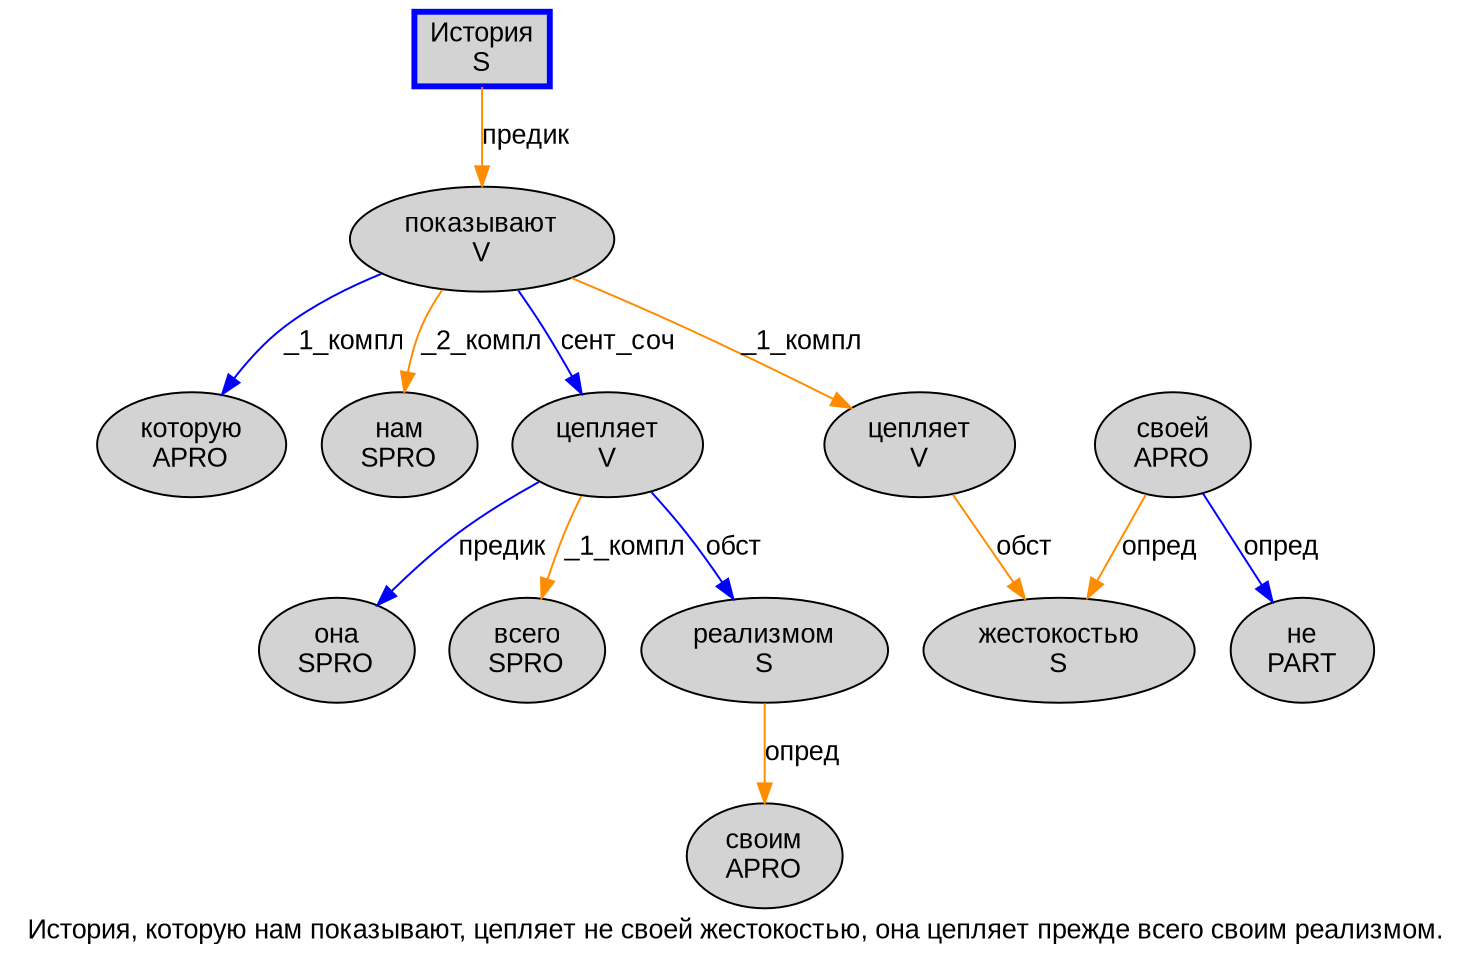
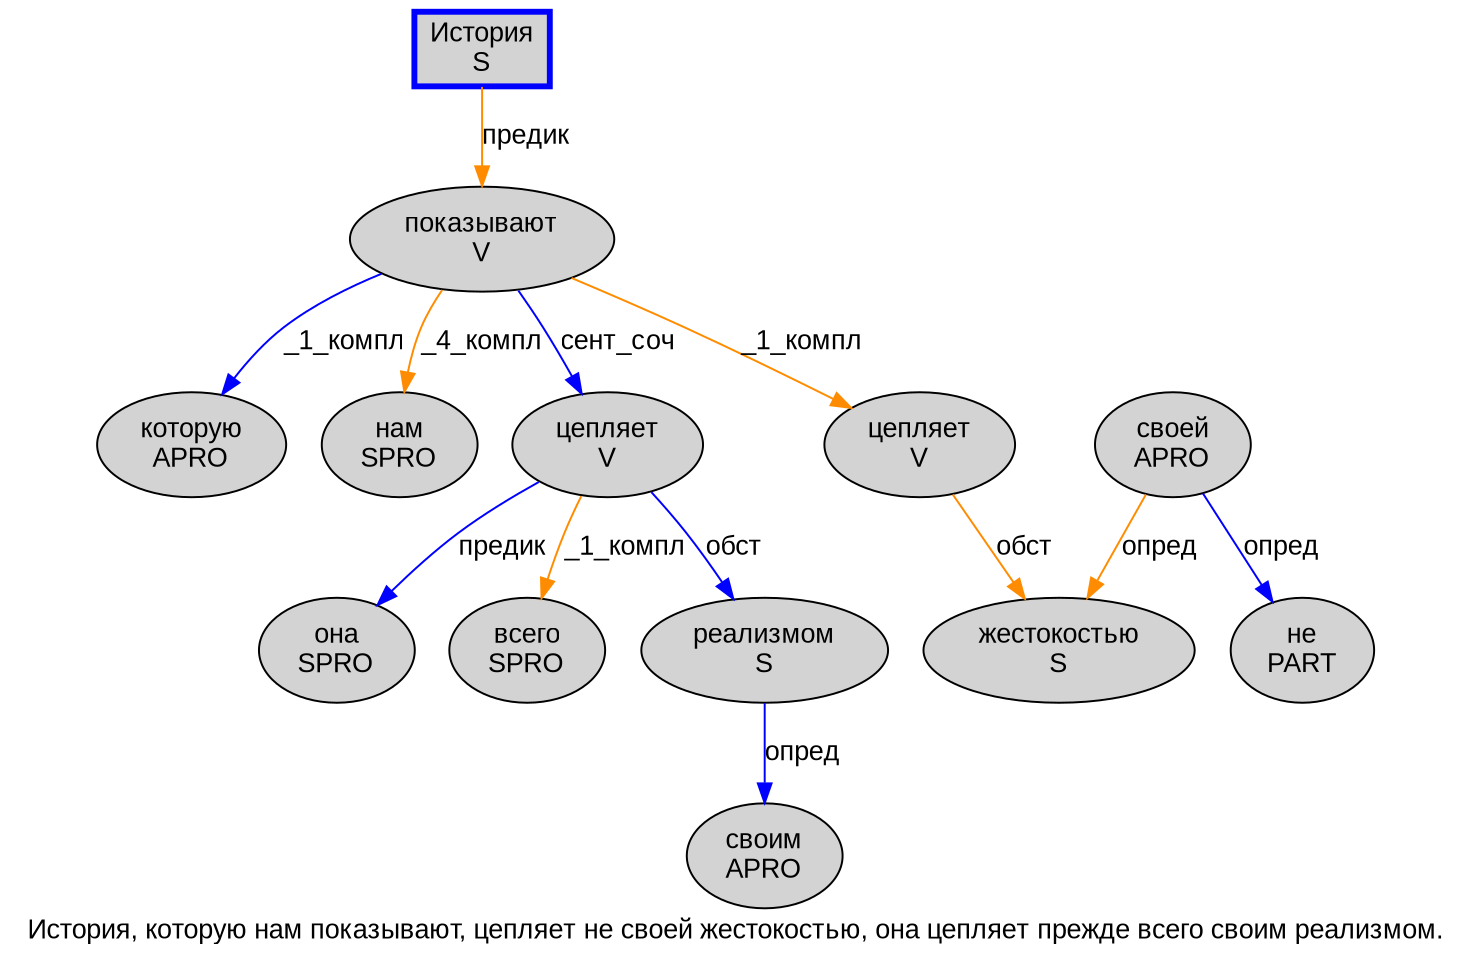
  digraph {
    fontname="Liberation Sans"
    label="История, которую нам показывают, цепляет не своей жестокостью, она цепляет прежде всего своим реализмом."
    node [fillcolor=lightgray fontname="Liberation Sans" penwidth=1 shape=ellipse style=filled]
    edge [color=darkorange fontname="Liberation Sans"]
    n1 [color=blue label="История\nS" penwidth=3 shape=box]
    n2 [label="показывают\nV"]
    n3 [label="которую\nAPRO"]
    n4 [label="нам\nSPRO"]
    n5 [label="цепляет\nV"]
    n6 [label="цепляет\nV"]
    n7 [label="жестокостью\nS"]
    n8 [label="она\nSPRO"]
    n9 [label="всего\nSPRO"]
    n10 [label="реализмом\nS"]
    n11 [label="не\nPART"]
    n12 [label="своей\nAPRO"]
    n13 [label="своим\nAPRO"]
    n1 -> n2 [label="предик"]
    n2 -> n3 [color=blue label="_1_компл"]
-   n2 -> n4 [label="_2_компл"]
+   n2 -> n4 [label="_4_компл"]
    n2 -> n5 [label="_1_компл"]
    n2 -> n6 [color=blue label="сент_соч"]
    n5 -> n7 [label="обст"]
    n6 -> n8 [color=blue label="предик"]
    n6 -> n9 [label="_1_компл"]
    n6 -> n10 [color=blue label="обст"]
-   n10 -> n13 [label="опред"]
+   n10 -> n13 [color=blue label="опред"]
    n12 -> n7 [label="опред"]
    n12 -> n11 [color=blue label="опред"]
  }
